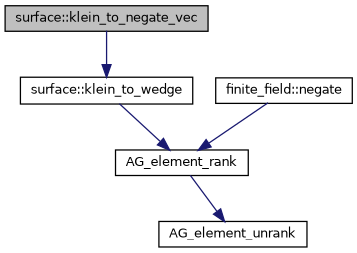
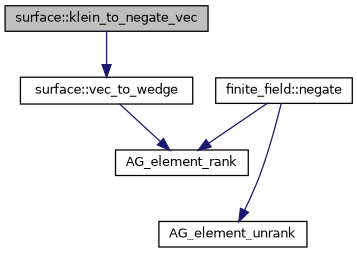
  digraph {
    rankdir=TB
    node [color=black fillcolor=white fontname=Helvetica fontsize=10 shape=record style=filled]
    edge [color=midnightblue fontname=Helvetica fontsize=10 labelfontname=Helvetica labelfontsize=10 style=solid]
    n1 [fillcolor=grey75 fontcolor=black height=0.2 label="surface::klein_to_negate_vec" width=0.4]
-   n2 [height=0.2 label="surface::klein_to_wedge" width=0.4]
+   n2 [height=0.2 label="surface::vec_to_wedge" width=0.4]
    n3 [height=0.2 label=AG_element_rank width=0.4]
    n4 [height=0.2 label="finite_field::negate" width=0.4]
    n5 [height=0.2 label=AG_element_unrank width=0.4]
    n1 -> n2
    n2 -> n3
    n4 -> n3
-   n3 -> n5
+   n4 -> n5
  }
